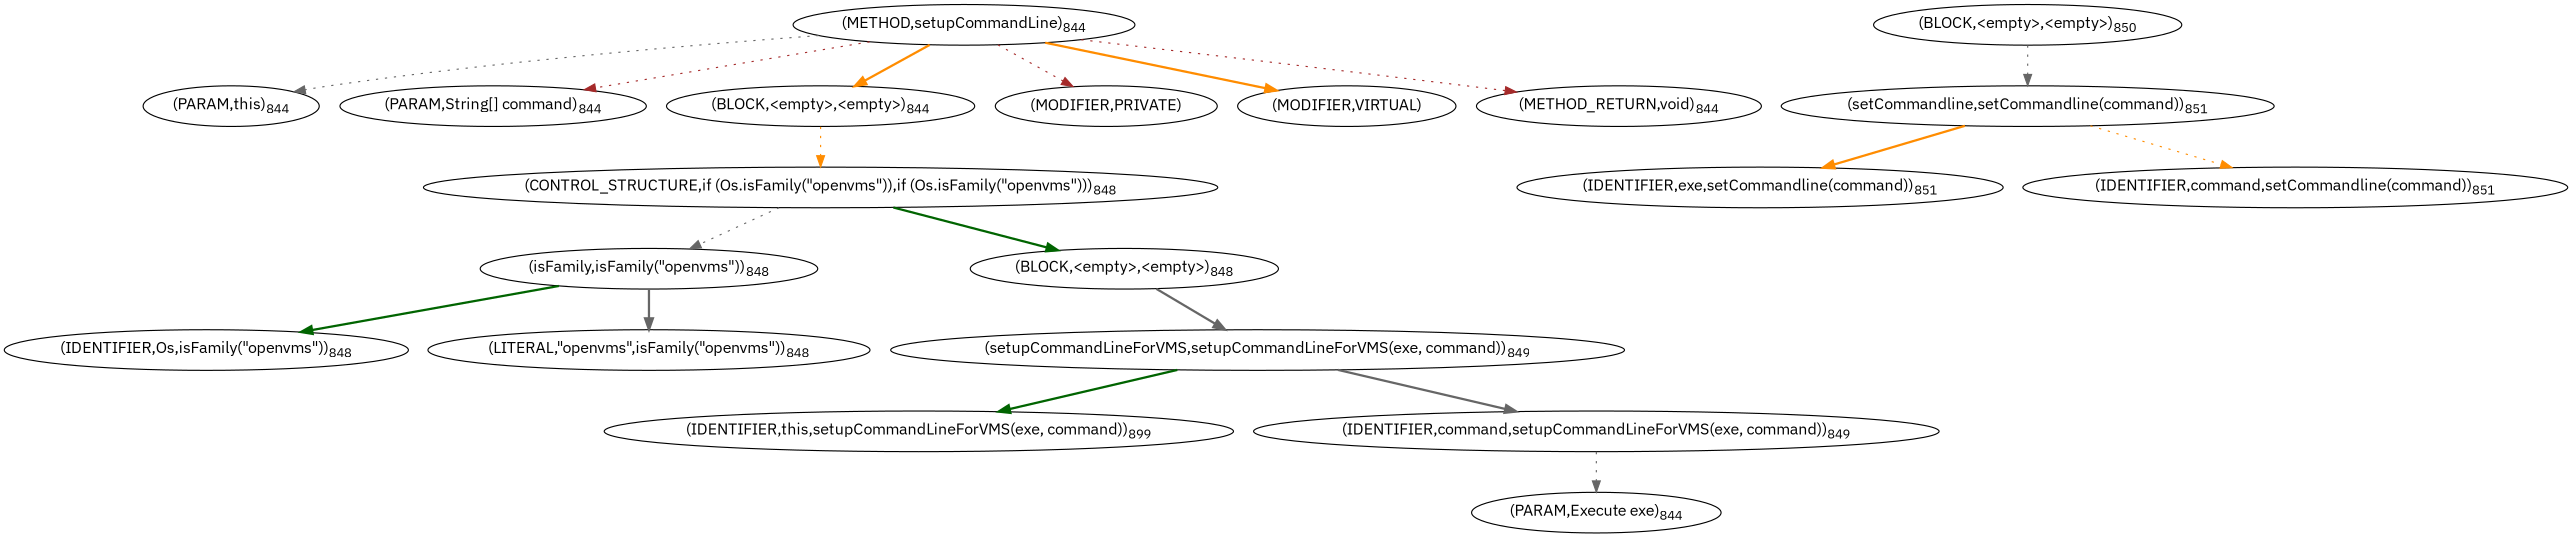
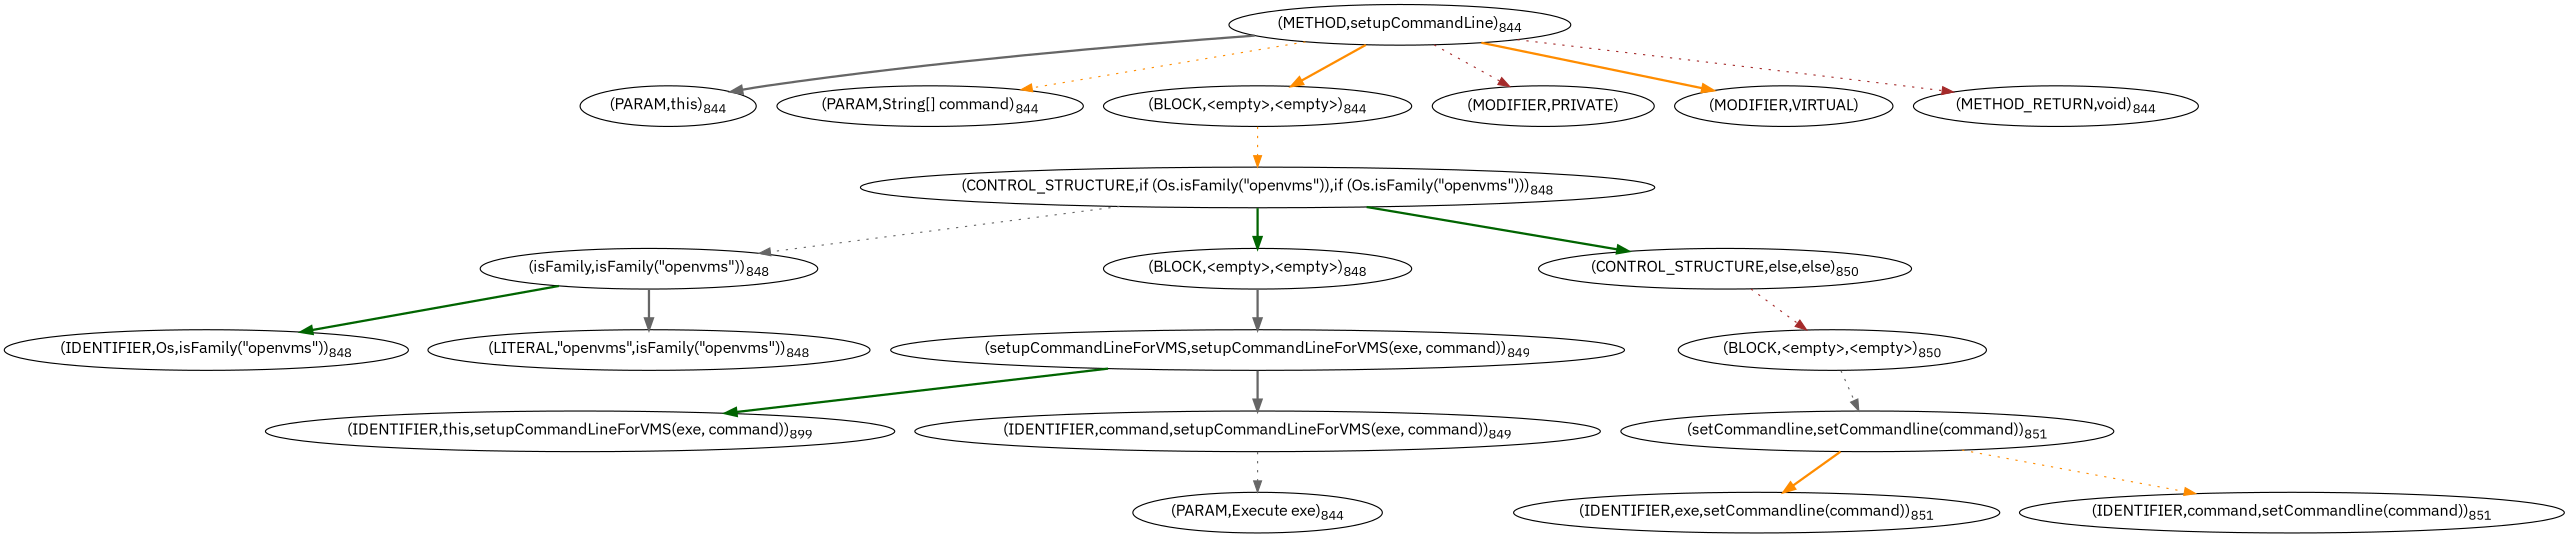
  digraph {
    fontname="IBM Plex Sans"
    node [fontname="IBM Plex Sans"]
    edge [color=gray40 fontname="IBM Plex Sans" style=dotted]
    n1 [label=<(METHOD,setupCommandLine)<SUB>844</SUB>>]
    n2 [label=<(PARAM,this)<SUB>844</SUB>>]
    n3 [label=<(PARAM,String[] command)<SUB>844</SUB>>]
    n4 [label=<(BLOCK,&lt;empty&gt;,&lt;empty&gt;)<SUB>844</SUB>>]
    n5 [label=<(MODIFIER,PRIVATE)>]
    n6 [label=<(MODIFIER,VIRTUAL)>]
    n7 [label=<(METHOD_RETURN,void)<SUB>844</SUB>>]
    n8 [label=<(PARAM,Execute exe)<SUB>844</SUB>>]
    n9 [label=<(CONTROL_STRUCTURE,if (Os.isFamily(&quot;openvms&quot;)),if (Os.isFamily(&quot;openvms&quot;)))<SUB>848</SUB>>]
    n10 [label=<(isFamily,isFamily(&quot;openvms&quot;))<SUB>848</SUB>>]
    n11 [label=<(BLOCK,&lt;empty&gt;,&lt;empty&gt;)<SUB>848</SUB>>]
+   n12 [label=<(CONTROL_STRUCTURE,else,else)<SUB>850</SUB>>]
    n13 [label=<(IDENTIFIER,Os,isFamily(&quot;openvms&quot;))<SUB>848</SUB>>]
    n14 [label=<(LITERAL,&quot;openvms&quot;,isFamily(&quot;openvms&quot;))<SUB>848</SUB>>]
    n15 [label=<(setupCommandLineForVMS,setupCommandLineForVMS(exe, command))<SUB>849</SUB>>]
    n16 [label=<(BLOCK,&lt;empty&gt;,&lt;empty&gt;)<SUB>850</SUB>>]
    n17 [label=<(IDENTIFIER,this,setupCommandLineForVMS(exe, command))<SUB>899</SUB>>]
    n18 [label=<(IDENTIFIER,command,setupCommandLineForVMS(exe, command))<SUB>849</SUB>>]
    n19 [label=<(setCommandline,setCommandline(command))<SUB>851</SUB>>]
    n20 [label=<(IDENTIFIER,exe,setCommandline(command))<SUB>851</SUB>>]
    n21 [label=<(IDENTIFIER,command,setCommandline(command))<SUB>851</SUB>>]
-   n1 -> n2
-   n1 -> n3 [color=brown]
+   n1 -> n2 [style=bold]
+   n1 -> n3 [color=darkorange]
    n1 -> n4 [color=darkorange style=bold]
    n1 -> n5 [color=brown]
    n1 -> n6 [color=darkorange style=bold]
    n1 -> n7 [color=brown]
    n4 -> n9 [color=darkorange]
    n9 -> n10
    n9 -> n11 [color=darkgreen style=bold]
+   n9 -> n12 [color=darkgreen style=bold]
    n10 -> n13 [color=darkgreen style=bold]
    n10 -> n14 [style=bold]
    n11 -> n15 [style=bold]
+   n12 -> n16 [color=brown]
    n15 -> n17 [color=darkgreen style=bold]
    n15 -> n18 [style=bold]
    n16 -> n19
    n18 -> n8
    n19 -> n20 [color=darkorange style=bold]
    n19 -> n21 [color=darkorange]
  }
